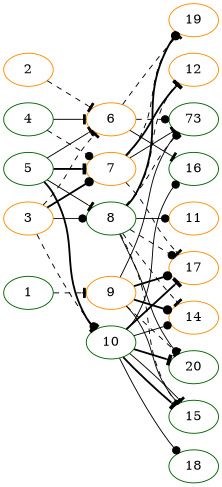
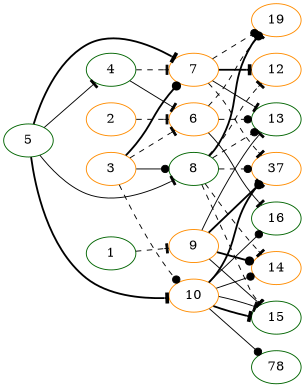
  digraph {
    rankdir=LR
    node [alpha=0.19 color=darkorange]
    edge [arrowhead=tee style=dashed]
    1 [alpha=0.16 color=darkgreen expect_size=28321792]
    9 [alpha=0.11 expect_size=38501376]
-   13 [alpha=0.16 color=darkgreen expect_size=46390272 label=73]
+   13 [alpha=0.16 color=darkgreen expect_size=46390272]
    14 [alpha=0.05 expect_size=16057344]
-   17 [alpha=0.17 expect_size=21176320]
+   17 [alpha=0.17 expect_size=21176320 label=37]
    15 [alpha=0.04 color=darkgreen expect_size=46710784]
-   20 [alpha=0.18 color=darkgreen expect_size=16217088]
    2 [alpha=0.07 expect_size=26571776]
    6 [alpha=0.10 expect_size=40090624]
    16 [color=darkgreen expect_size=43978752]
    19 [alpha=0.10 expect_size=37232640]
    3 [alpha=0.07 expect_size=27482112]
    7 [alpha=0.15 expect_size=22596608]
    8 [alpha=0.11 color=darkgreen expect_size=45582336]
-   10 [alpha=0.12 color=darkgreen expect_size=44236800]
+   10 [alpha=0.12 expect_size=44236800]
    12 [expect_size=31040512]
-   11 [alpha=0.15 expect_size=40829952]
-   18 [alpha=0.01 color=darkgreen expect_size=10511360]
+   18 [alpha=0.01 color=darkgreen expect_size=10511360 label=78]
    4 [alpha=0.13 color=darkgreen expect_size=42743808]
    5 [color=darkgreen expect_size=8876032]
    1 -> 9
    9 -> 13 [style=solid]
    9 -> 14 [arrowhead=dot style=bold]
    9 -> 17 [arrowhead=dot style=bold]
    9 -> 15 [style=solid]
-   9 -> 20
    2 -> 6
    6 -> 13 [arrowhead=dot]
    6 -> 16 [style=solid]
    6 -> 19
    3 -> 6
    3 -> 7 [arrowhead=dot style=bold]
    3 -> 8 [arrowhead=dot style=solid]
    3 -> 10 [arrowhead=dot]
    7 -> 13 [style=solid]
    7 -> 17
    7 -> 19 [arrowhead=dot]
    7 -> 12 [style=bold]
    8 -> 13 [arrowhead=dot]
    8 -> 14
    8 -> 17 [arrowhead=dot]
    8 -> 15
-   8 -> 20 [arrowhead=dot style=solid]
    8 -> 19 [arrowhead=dot style=bold]
    8 -> 12
-   8 -> 11 [arrowhead=dot style=solid]
    10 -> 14 [arrowhead=dot style=solid]
    10 -> 17 [style=bold]
    10 -> 15 [style=bold]
    10 -> 15 [style=solid]
-   10 -> 20 [style=bold]
    10 -> 16 [arrowhead=dot style=solid]
    10 -> 18 [arrowhead=dot style=solid]
    4 -> 6 [style=solid]
-   4 -> 7 [arrowhead=dot]
-   5 -> 6 [style=solid]
+   4 -> 7
+   5 -> 4 [style=solid]
    5 -> 7 [style=bold]
    5 -> 8 [style=solid]
    5 -> 10 [style=bold]
  }
